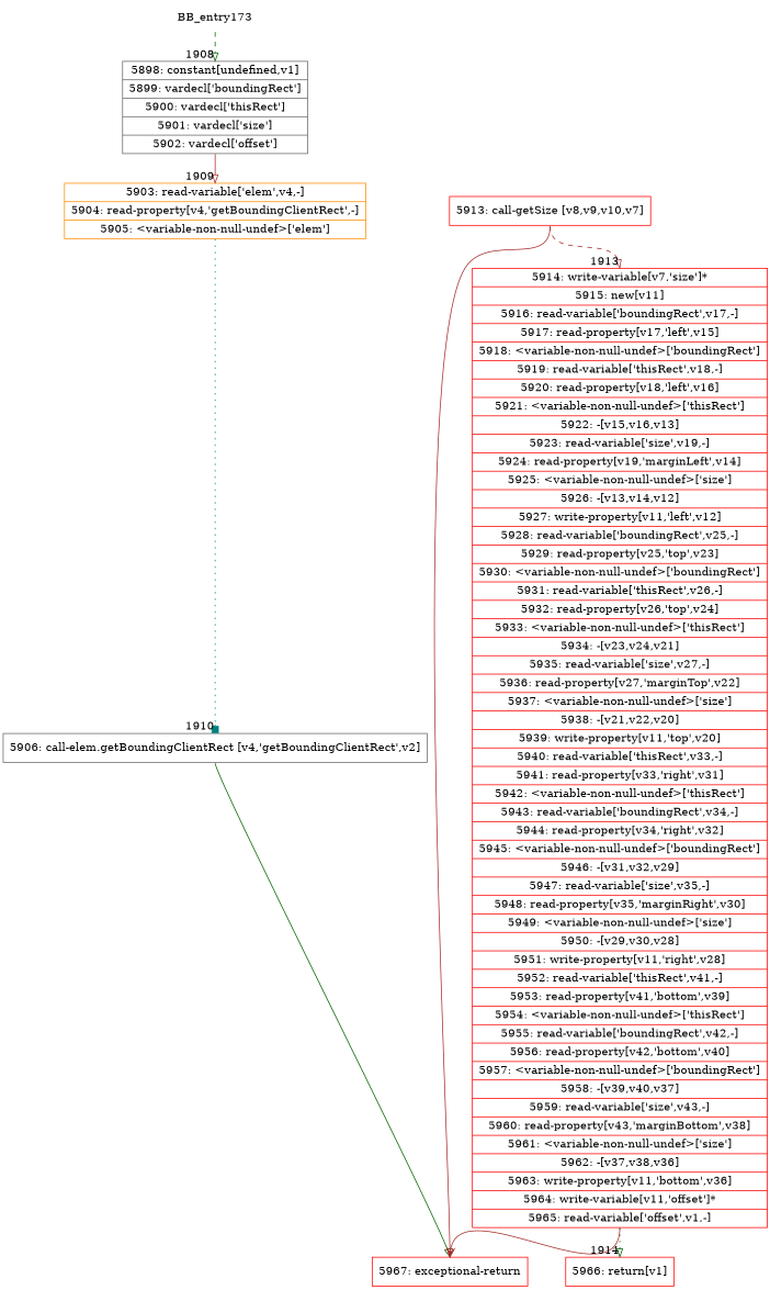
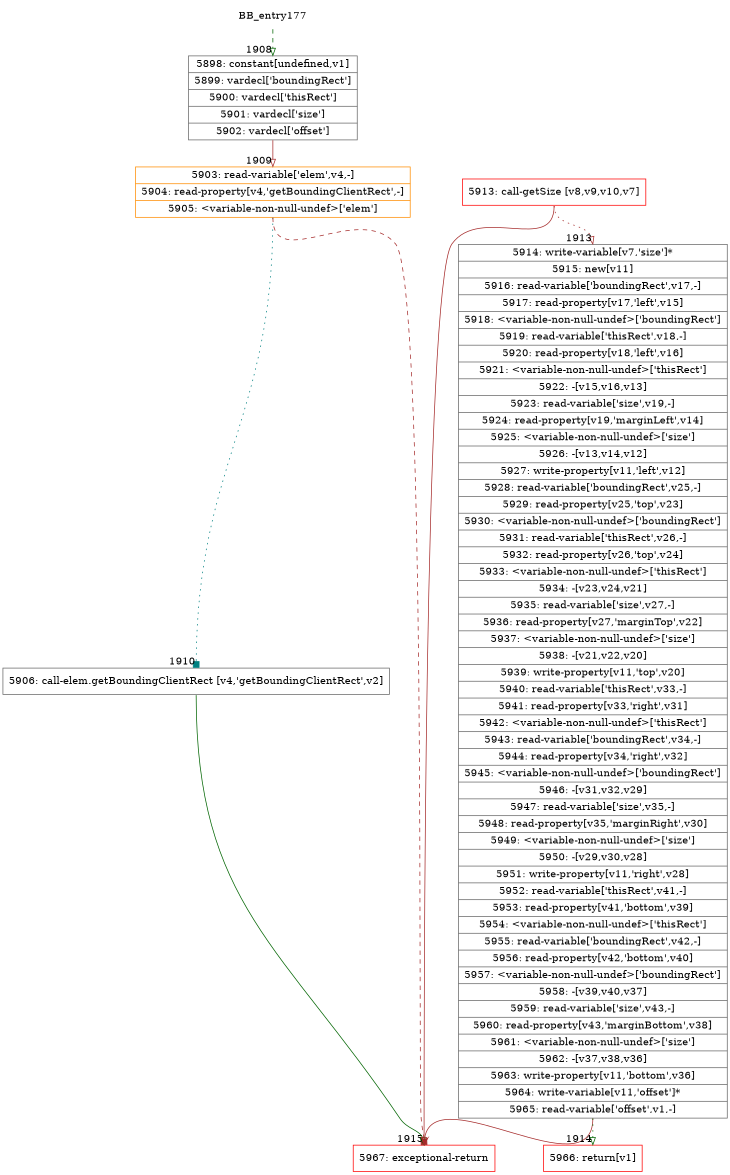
  digraph {
    rankdir=TD
    node [color=red shape=record]
    edge [arrowhead=onormal color=brown headport=n style=solid tailport=s]
-   BB_entry173 [shape=none]
+   BB_entry173 [shape=none label=BB_entry177]
    n2 [color=gray40 label="{5898: constant[undefined,v1]|5899: vardecl['boundingRect']|5900: vardecl['thisRect']|5901: vardecl['size']|5902: vardecl['offset']}"]
    n3 [color=darkorange label="{5903: read-variable['elem',v4,-]|5904: read-property[v4,'getBoundingClientRect',-]|5905: \<variable-non-null-undef\>['elem']}"]
    n4 [color=gray40 label="{5906: call-elem.getBoundingClientRect [v4,'getBoundingClientRect',v2]}"]
    n5 [label="{5967: exceptional-return}"]
    n6 [label="{5913: call-getSize [v8,v9,v10,v7]}"]
-   n7 [label="{5914: write-variable[v7,'size']*|5915: new[v11]|5916: read-variable['boundingRect',v17,-]|5917: read-property[v17,'left',v15]|5918: \<variable-non-null-undef\>['boundingRect']|5919: read-variable['thisRect',v18,-]|5920: read-property[v18,'left',v16]|5921: \<variable-non-null-undef\>['thisRect']|5922: -[v15,v16,v13]|5923: read-variable['size',v19,-]|5924: read-property[v19,'marginLeft',v14]|5925: \<variable-non-null-undef\>['size']|5926: -[v13,v14,v12]|5927: write-property[v11,'left',v12]|5928: read-variable['boundingRect',v25,-]|5929: read-property[v25,'top',v23]|5930: \<variable-non-null-undef\>['boundingRect']|5931: read-variable['thisRect',v26,-]|5932: read-property[v26,'top',v24]|5933: \<variable-non-null-undef\>['thisRect']|5934: -[v23,v24,v21]|5935: read-variable['size',v27,-]|5936: read-property[v27,'marginTop',v22]|5937: \<variable-non-null-undef\>['size']|5938: -[v21,v22,v20]|5939: write-property[v11,'top',v20]|5940: read-variable['thisRect',v33,-]|5941: read-property[v33,'right',v31]|5942: \<variable-non-null-undef\>['thisRect']|5943: read-variable['boundingRect',v34,-]|5944: read-property[v34,'right',v32]|5945: \<variable-non-null-undef\>['boundingRect']|5946: -[v31,v32,v29]|5947: read-variable['size',v35,-]|5948: read-property[v35,'marginRight',v30]|5949: \<variable-non-null-undef\>['size']|5950: -[v29,v30,v28]|5951: write-property[v11,'right',v28]|5952: read-variable['thisRect',v41,-]|5953: read-property[v41,'bottom',v39]|5954: \<variable-non-null-undef\>['thisRect']|5955: read-variable['boundingRect',v42,-]|5956: read-property[v42,'bottom',v40]|5957: \<variable-non-null-undef\>['boundingRect']|5958: -[v39,v40,v37]|5959: read-variable['size',v43,-]|5960: read-property[v43,'marginBottom',v38]|5961: \<variable-non-null-undef\>['size']|5962: -[v37,v38,v36]|5963: write-property[v11,'bottom',v36]|5964: write-variable[v11,'offset']*|5965: read-variable['offset',v1,-]}"]
+   n7 [color=gray40 label="{5914: write-variable[v7,'size']*|5915: new[v11]|5916: read-variable['boundingRect',v17,-]|5917: read-property[v17,'left',v15]|5918: \<variable-non-null-undef\>['boundingRect']|5919: read-variable['thisRect',v18,-]|5920: read-property[v18,'left',v16]|5921: \<variable-non-null-undef\>['thisRect']|5922: -[v15,v16,v13]|5923: read-variable['size',v19,-]|5924: read-property[v19,'marginLeft',v14]|5925: \<variable-non-null-undef\>['size']|5926: -[v13,v14,v12]|5927: write-property[v11,'left',v12]|5928: read-variable['boundingRect',v25,-]|5929: read-property[v25,'top',v23]|5930: \<variable-non-null-undef\>['boundingRect']|5931: read-variable['thisRect',v26,-]|5932: read-property[v26,'top',v24]|5933: \<variable-non-null-undef\>['thisRect']|5934: -[v23,v24,v21]|5935: read-variable['size',v27,-]|5936: read-property[v27,'marginTop',v22]|5937: \<variable-non-null-undef\>['size']|5938: -[v21,v22,v20]|5939: write-property[v11,'top',v20]|5940: read-variable['thisRect',v33,-]|5941: read-property[v33,'right',v31]|5942: \<variable-non-null-undef\>['thisRect']|5943: read-variable['boundingRect',v34,-]|5944: read-property[v34,'right',v32]|5945: \<variable-non-null-undef\>['boundingRect']|5946: -[v31,v32,v29]|5947: read-variable['size',v35,-]|5948: read-property[v35,'marginRight',v30]|5949: \<variable-non-null-undef\>['size']|5950: -[v29,v30,v28]|5951: write-property[v11,'right',v28]|5952: read-variable['thisRect',v41,-]|5953: read-property[v41,'bottom',v39]|5954: \<variable-non-null-undef\>['thisRect']|5955: read-variable['boundingRect',v42,-]|5956: read-property[v42,'bottom',v40]|5957: \<variable-non-null-undef\>['boundingRect']|5958: -[v39,v40,v37]|5959: read-variable['size',v43,-]|5960: read-property[v43,'marginBottom',v38]|5961: \<variable-non-null-undef\>['size']|5962: -[v37,v38,v36]|5963: write-property[v11,'bottom',v36]|5964: write-variable[v11,'offset']*|5965: read-variable['offset',v1,-]}"]
    n8 [label="{5966: return[v1]}"]
    BB_entry173 -> n2 [color=darkgreen headlabel="    1908" style=dashed]
    n2 -> n3 [headlabel="      1909"]
    n3 -> n4 [arrowhead=box color=teal headlabel="      1910" style=dotted]
+   n3 -> n5 [arrowhead=box headlabel="      1915" style=dashed]
    n4 -> n5 [color=darkgreen]
    n6 -> n5
-   n6 -> n7 [headlabel="      1913" style=dashed]
+   n6 -> n7 [headlabel="      1913" style=dotted]
    n7 -> n5 [arrowhead=vee]
    n7 -> n8 [color=darkgreen headlabel="      1914" style=dotted]
  }
